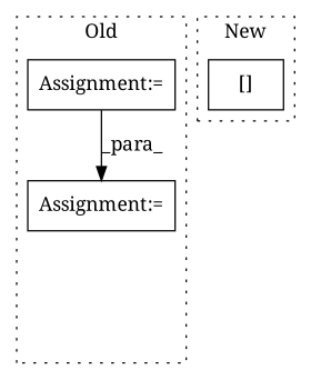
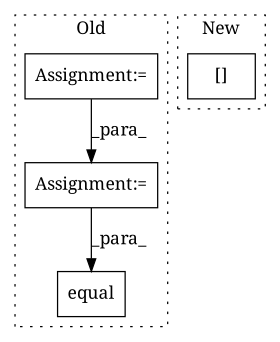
  digraph {
    fontname="Noto Serif"
    node [a=7 l=1 shape=box fontname="Noto Serif"]
    edge [fontname="Noto Serif"]
+   n1 [a=32 l="6,1" label=equal s="32219,32232"]
    n2 [label="Assignment:=" s=32037]
    n3 [label="Assignment:=" s=32118]
    n4 [a=2 l="3,1" label="[]" s="29976,29980"]
    subgraph cluster_1 {
      label=Old
      style=dotted
+     n1
      n2
      n3
    }
    subgraph cluster_2 {
      label=New
      style=dotted
      n4
    }
    n2 -> n3 [label=_para_]
+   n3 -> n1 [label=_para_]
  }
